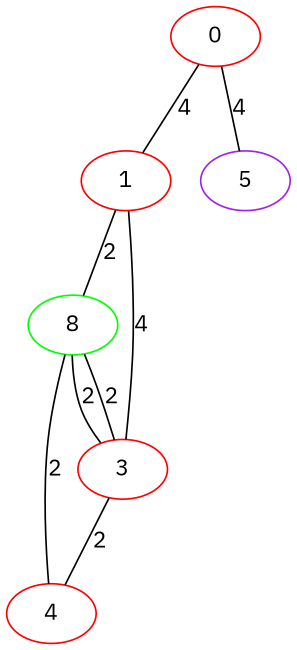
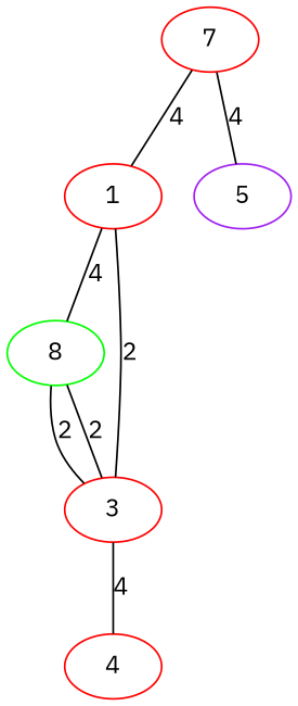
  graph {
    fontname="IBM Plex Sans"
    node [color=red fontname="IBM Plex Sans" weight=1]
    edge [fontname="IBM Plex Sans"]
-   0
+   0 [label=7]
    1
    5 [color=purple weight=4]
    n4 [color=green label=8 weight=2]
    3
    4
    0 -- 1 [label=4]
    0 -- 5 [label=4]
-   1 -- n4 [label=2]
-   1 -- 3 [label=4]
+   1 -- n4 [label=4]
+   1 -- 3 [label=2]
    n4 -- 3 [label=2]
    n4 -- 3 [label=2]
-   n4 -- 4 [label=2]
-   3 -- 4 [label=2]
+   3 -- 4 [label=4]
  }
